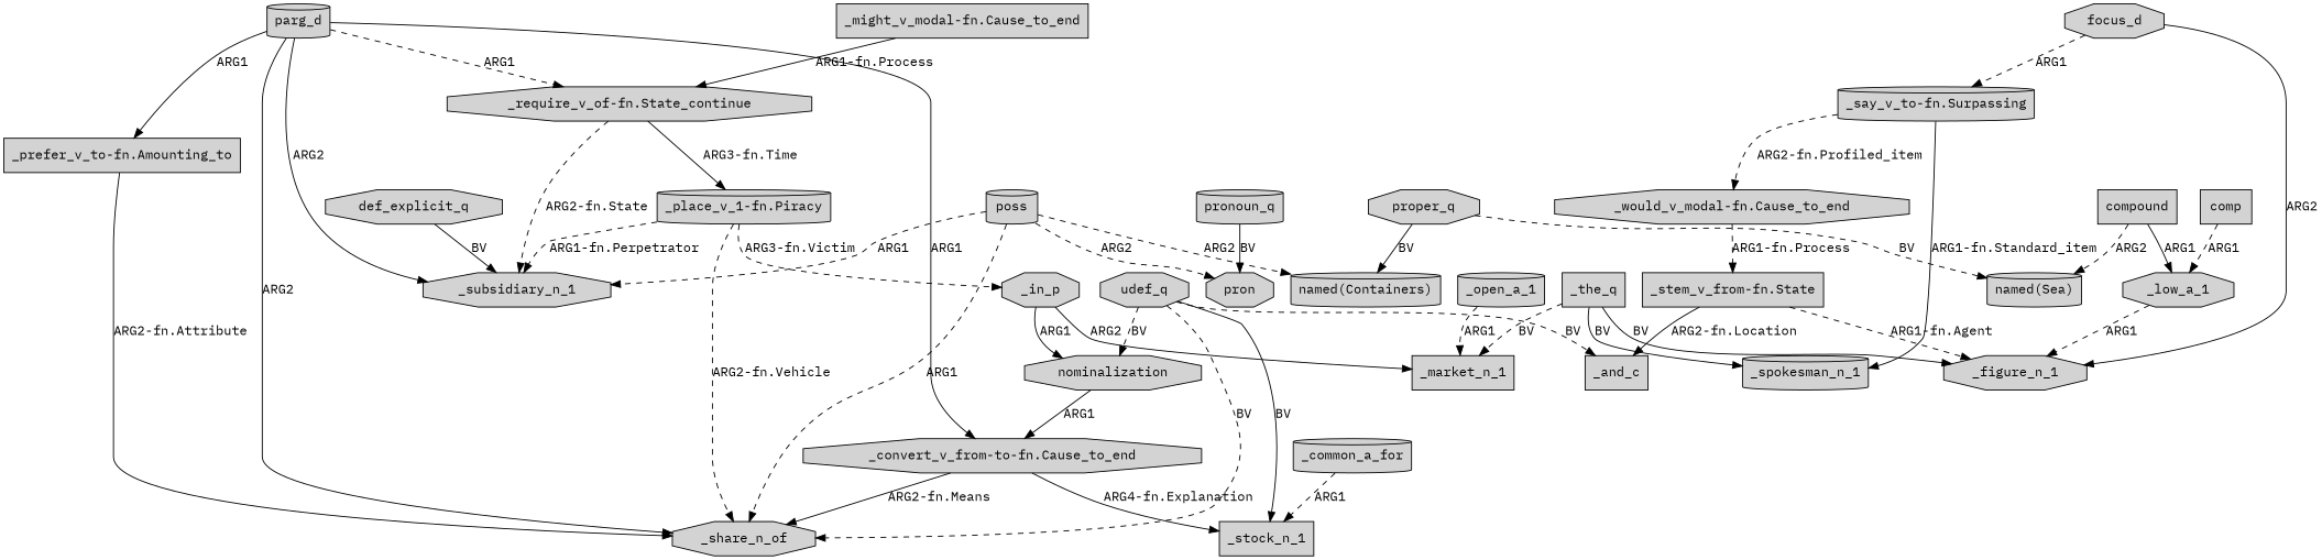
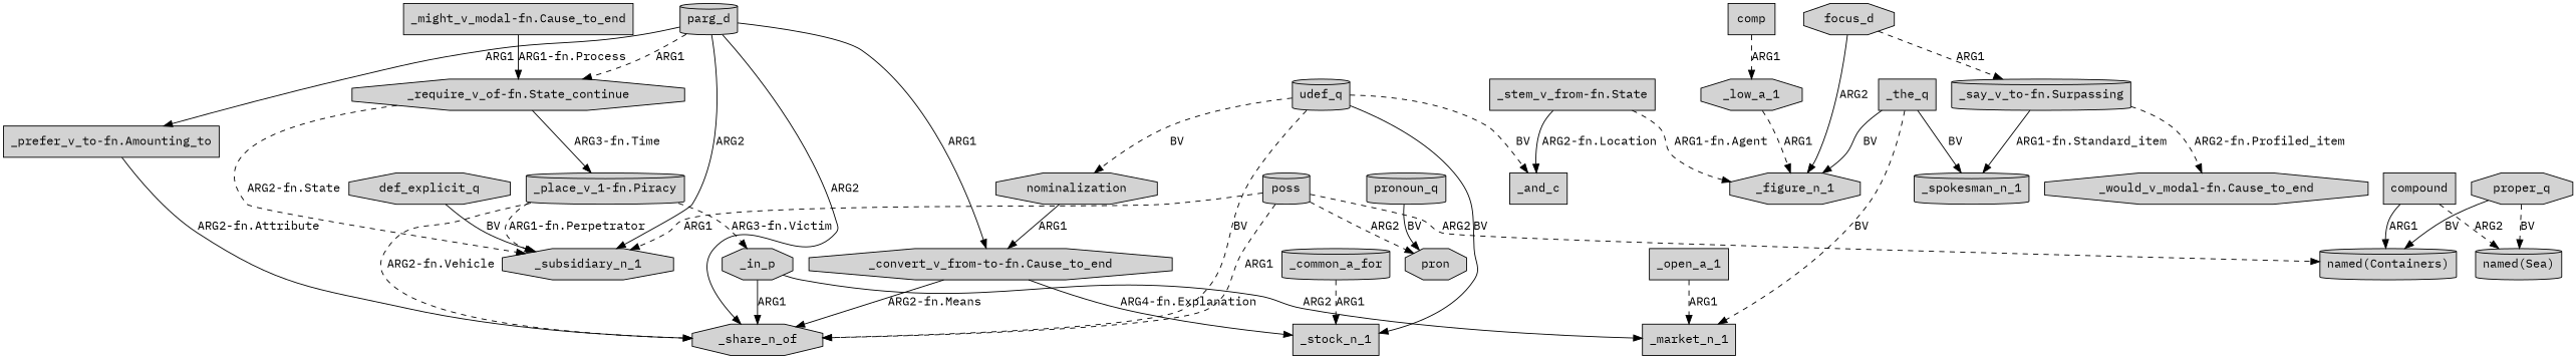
  digraph {
    fontname="IBM Plex Mono"
    node [fontname="IBM Plex Mono" shape=octagon style=filled]
    edge [fontname="IBM Plex Mono" style=dashed]
    "_place_v_1-fn.Piracy" [shape=cylinder]
    _subsidiary_n_1
    _share_n_of
    _in_p
    _market_n_1 [shape=box]
    parg_d [shape=cylinder]
    "_prefer_v_to-fn.Amounting_to" [shape=box]
    "_require_v_of-fn.State_continue"
    "_convert_v_from-to-fn.Cause_to_end"
    _stock_n_1 [shape=box]
    compound [shape=box]
    "named(Sea)" [shape=cylinder]
    "named(Containers)" [shape=cylinder]
    "_say_v_to-fn.Surpassing" [shape=cylinder]
    focus_d
    _figure_n_1
    _spokesman_n_1 [shape=cylinder]
    "_would_v_modal-fn.Cause_to_end"
    n19 [label="_stem_v_from-fn.State" shape=box]
    poss [shape=cylinder]
    pron
    _the_q [shape=box]
-   udef_q
+   udef_q [shape=cylinder]
    _and_c [shape=box]
    nominalization
-   _open_a_1 [shape=cylinder]
+   _open_a_1 [shape=box]
    def_explicit_q
    comp [shape=box]
    _low_a_1
    _common_a_for [shape=cylinder]
    "_might_v_modal-fn.Cause_to_end" [shape=box]
    proper_q
    pronoun_q [shape=cylinder]
    "_place_v_1-fn.Piracy" -> _subsidiary_n_1 [label="ARG1-fn.Perpetrator"]
    "_place_v_1-fn.Piracy" -> _share_n_of [label="ARG2-fn.Vehicle"]
    "_place_v_1-fn.Piracy" -> _in_p [label="ARG3-fn.Victim"]
-   _in_p -> nominalization [label=ARG1 style=solid]
+   _in_p -> _share_n_of [label=ARG1 style=solid]
    _in_p -> _market_n_1 [label=ARG2 style=solid]
    parg_d -> _subsidiary_n_1 [label=ARG2 style=solid]
    parg_d -> _share_n_of [label=ARG2 style=solid]
    parg_d -> "_prefer_v_to-fn.Amounting_to" [label=ARG1 style=solid]
    parg_d -> "_require_v_of-fn.State_continue" [label=ARG1]
    parg_d -> "_convert_v_from-to-fn.Cause_to_end" [label=ARG1 style=solid]
    "_prefer_v_to-fn.Amounting_to" -> _share_n_of [label="ARG2-fn.Attribute" style=solid]
    "_require_v_of-fn.State_continue" -> "_place_v_1-fn.Piracy" [label="ARG3-fn.Time" style=solid]
    "_require_v_of-fn.State_continue" -> _subsidiary_n_1 [label="ARG2-fn.State"]
    "_convert_v_from-to-fn.Cause_to_end" -> _share_n_of [label="ARG2-fn.Means" style=solid]
    "_convert_v_from-to-fn.Cause_to_end" -> _stock_n_1 [label="ARG4-fn.Explanation" style=solid]
    compound -> "named(Sea)" [label=ARG2]
-   compound -> _low_a_1 [label=ARG1 style=solid]
+   compound -> "named(Containers)" [label=ARG1 style=solid]
    "_say_v_to-fn.Surpassing" -> _spokesman_n_1 [label="ARG1-fn.Standard_item" style=solid]
    "_say_v_to-fn.Surpassing" -> "_would_v_modal-fn.Cause_to_end" [label="ARG2-fn.Profiled_item"]
    focus_d -> "_say_v_to-fn.Surpassing" [label=ARG1]
    focus_d -> _figure_n_1 [label=ARG2 style=solid]
-   "_would_v_modal-fn.Cause_to_end" -> n19 [label="ARG1-fn.Process"]
    n19 -> _figure_n_1 [label="ARG1-fn.Agent"]
    n19 -> _and_c [label="ARG2-fn.Location" style=solid]
    poss -> _subsidiary_n_1 [label=ARG1]
    poss -> _share_n_of [label=ARG1]
    poss -> "named(Containers)" [label=ARG2]
    poss -> pron [label=ARG2]
    _the_q -> _market_n_1 [label=BV]
    _the_q -> _figure_n_1 [label=BV style=solid]
    _the_q -> _spokesman_n_1 [label=BV style=solid]
    udef_q -> _share_n_of [label=BV]
    udef_q -> _stock_n_1 [label=BV style=solid]
    udef_q -> _and_c [label=BV]
    udef_q -> nominalization [label=BV]
    nominalization -> "_convert_v_from-to-fn.Cause_to_end" [label=ARG1 style=solid]
    _open_a_1 -> _market_n_1 [label=ARG1]
    def_explicit_q -> _subsidiary_n_1 [label=BV style=solid]
    comp -> _low_a_1 [label=ARG1]
    _low_a_1 -> _figure_n_1 [label=ARG1]
    _common_a_for -> _stock_n_1 [label=ARG1]
    "_might_v_modal-fn.Cause_to_end" -> "_require_v_of-fn.State_continue" [label="ARG1-fn.Process" style=solid]
    proper_q -> "named(Sea)" [label=BV]
    proper_q -> "named(Containers)" [label=BV style=solid]
    pronoun_q -> pron [label=BV style=solid]
  }
